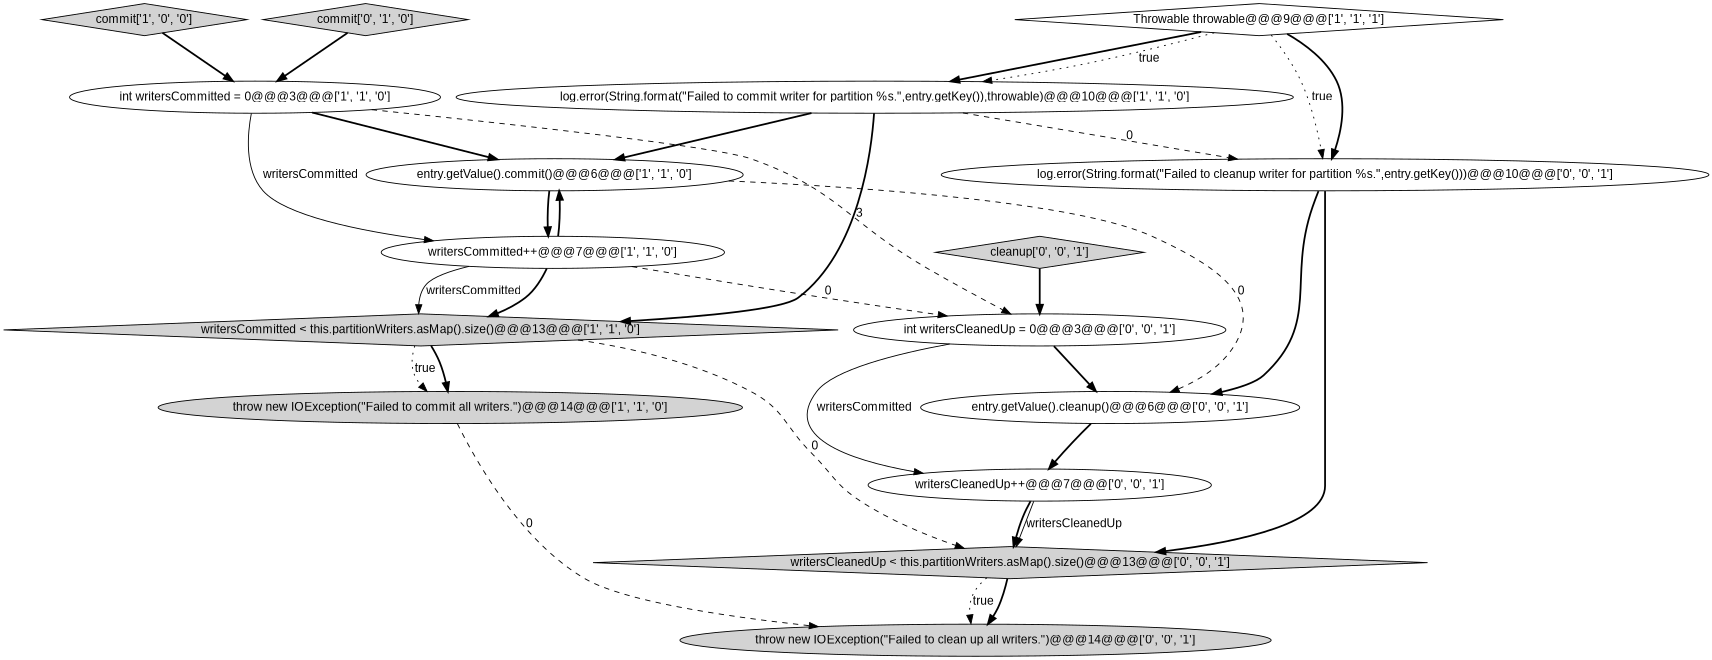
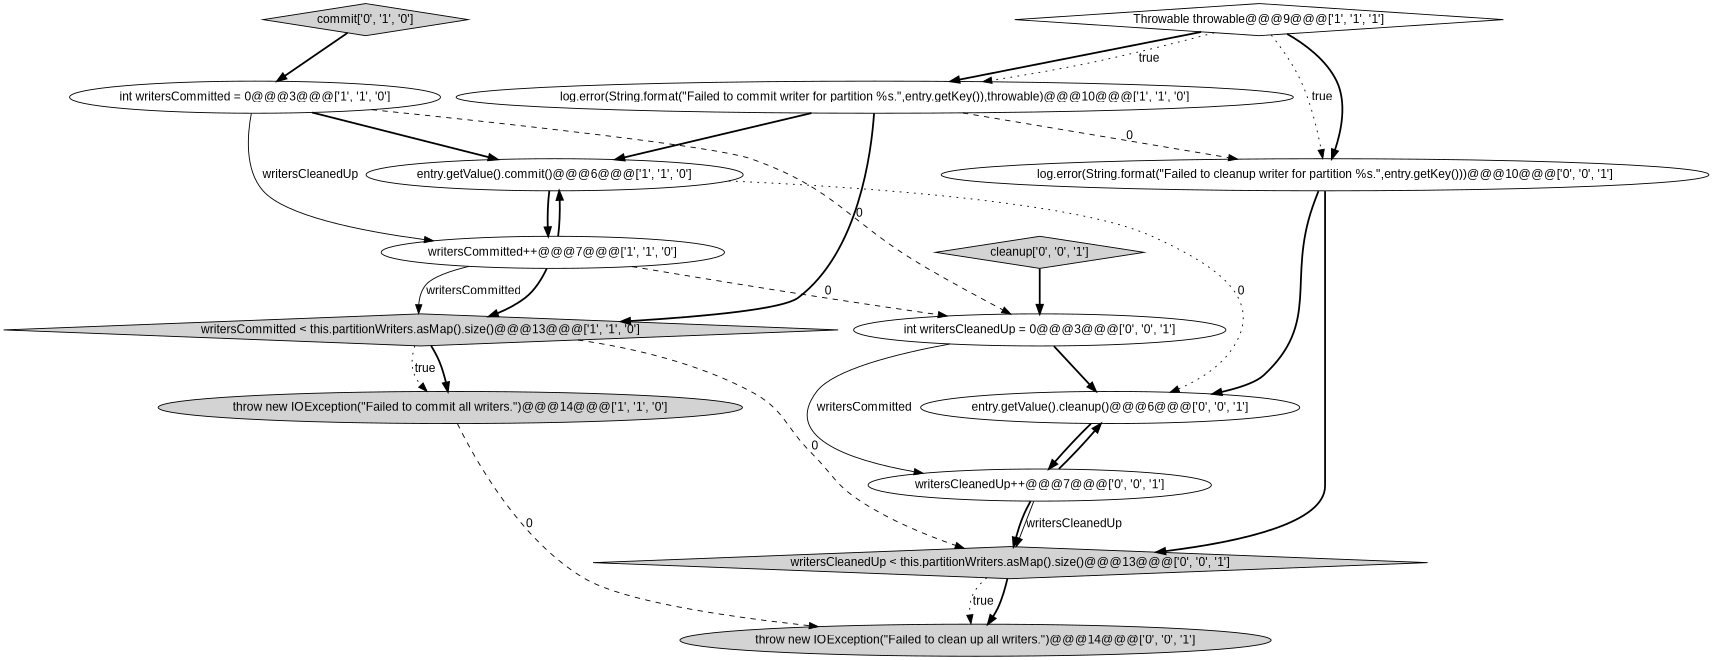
  digraph {
    fontname="Liberation Sans"
    node [fillcolor=white fontname="Liberation Sans" shape=ellipse style=filled]
    edge [fontname="Liberation Sans" style=bold]
-   n1 [fillcolor=lightgray label="commit['1', '0', '0']" shape=diamond]
    n2 [label="int writersCommitted = 0@@@3@@@['1', '1', '0']"]
    n3 [label="int writersCleanedUp = 0@@@3@@@['0', '0', '1']"]
    n4 [label="entry.getValue().commit()@@@6@@@['1', '1', '0']"]
    n5 [label="writersCommitted++@@@7@@@['1', '1', '0']"]
    n6 [fillcolor=lightgray label="throw new IOException(\"Failed to clean up all writers.\")@@@14@@@['0', '0', '1']"]
    n7 [fillcolor=lightgray label="cleanup['0', '0', '1']" shape=diamond]
    n8 [label="entry.getValue().cleanup()@@@6@@@['0', '0', '1']"]
    n9 [label="writersCleanedUp++@@@7@@@['0', '0', '1']"]
    n10 [label="log.error(String.format(\"Failed to cleanup writer for partition %s.\",entry.getKey()))@@@10@@@['0', '0', '1']"]
    n11 [fillcolor=lightgray label="writersCleanedUp < this.partitionWriters.asMap().size()@@@13@@@['0', '0', '1']" shape=diamond]
    n12 [fillcolor=lightgray label="writersCommitted < this.partitionWriters.asMap().size()@@@13@@@['1', '1', '0']" shape=diamond]
    n13 [fillcolor=lightgray label="throw new IOException(\"Failed to commit all writers.\")@@@14@@@['1', '1', '0']"]
    n14 [label="log.error(String.format(\"Failed to commit writer for partition %s.\",entry.getKey()),throwable)@@@10@@@['1', '1', '0']"]
    n15 [label="Throwable throwable@@@9@@@['1', '1', '1']" shape=diamond]
    n16 [fillcolor=lightgray label="commit['0', '1', '0']" shape=diamond]
-   n1 -> n2
-   n2 -> n3 [label=3 style=dashed]
+   n2 -> n3 [label=0 style=dashed]
    n2 -> n4
-   n2 -> n5 [label=writersCommitted style=solid]
+   n2 -> n5 [label=writersCleanedUp style=solid]
    n3 -> n8
    n3 -> n9 [label=writersCommitted style=solid]
    n4 -> n5
-   n4 -> n8 [label=0 style=dashed]
+   n4 -> n8 [label=0 style=dotted]
    n5 -> n3 [label=0 style=dashed]
    n5 -> n4
    n5 -> n12
    n5 -> n12 [label=writersCommitted style=solid]
    n7 -> n3
    n8 -> n9
+   n9 -> n8
    n9 -> n11 [label=writersCleanedUp style=solid]
    n9 -> n11
    n10 -> n8
    n10 -> n11
    n11 -> n6
    n11 -> n6 [label=true style=dotted]
    n12 -> n11 [label=0 style=dashed]
    n12 -> n13
    n12 -> n13 [label=true style=dotted]
    n13 -> n6 [label=0 style=dashed]
    n14 -> n4
    n14 -> n10 [label=0 style=dashed]
    n14 -> n12
    n15 -> n10 [label=true style=dotted]
    n15 -> n10
    n15 -> n14
    n15 -> n14 [label=true style=dotted]
    n16 -> n2
  }
